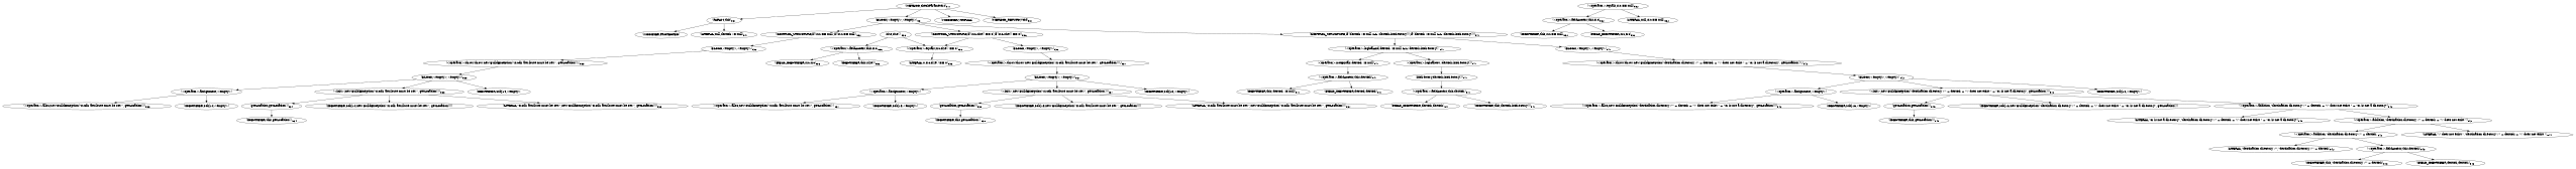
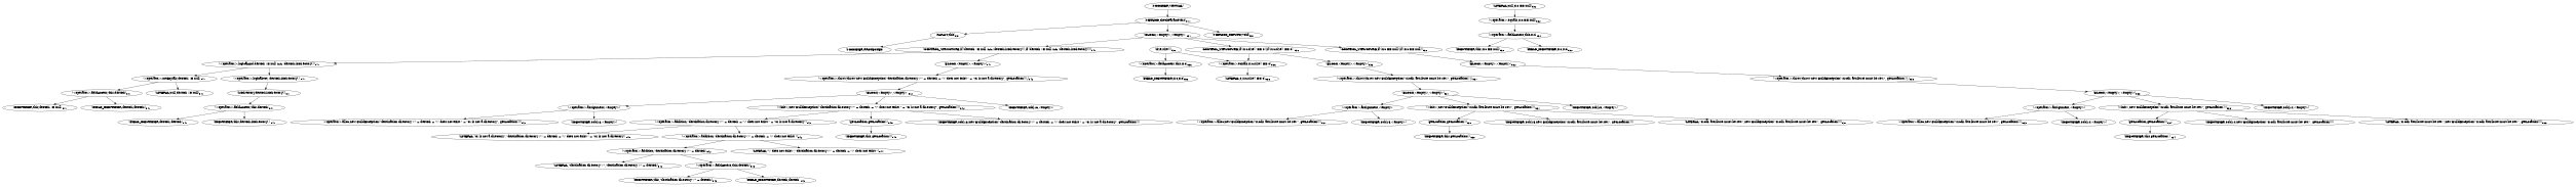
  digraph {
    n1 [label=<(METHOD,checkParameters)<SUB>911</SUB>>]
    n2 [label=<(PARAM,this)<SUB>931</SUB>>]
    n3 [label=<(BLOCK,&lt;empty&gt;,&lt;empty&gt;)<SUB>931</SUB>>]
    n4 [label=<(MODIFIER,VIRTUAL)>]
    n5 [label=<(METHOD_RETURN,void)<SUB>931</SUB>>]
    n6 [label=<(MODIFIER,PROTECTED)>]
    n7 [label=<(CONTROL_STRUCTURE,if (src == null),if (src == null))<SUB>932</SUB>>]
    n8 [label=<(CONTROL_STRUCTURE,if (src.size() == 0),if (src.size() == 0))<SUB>936</SUB>>]
    n9 [label=<(CONTROL_STRUCTURE,if (destDir != null &amp;&amp; !destDir.isDirectory()),if (destDir != null &amp;&amp; !destDir.isDirectory()))<SUB>941</SUB>>]
    n10 [label=<(BLOCK,&lt;empty&gt;,&lt;empty&gt;)<SUB>932</SUB>>]
    n11 [label=<(&lt;operator&gt;.equals,src.size() == 0)<SUB>936</SUB>>]
    n12 [label=<(BLOCK,&lt;empty&gt;,&lt;empty&gt;)<SUB>936</SUB>>]
    n13 [label=<(&lt;operator&gt;.logicalAnd,destDir != null &amp;&amp; !destDir.isDirectory())<SUB>941</SUB>>]
    n14 [label=<(BLOCK,&lt;empty&gt;,&lt;empty&gt;)<SUB>941</SUB>>]
    n15 [label=<(&lt;operator&gt;.equals,src == null)<SUB>932</SUB>>]
    n16 [label=<(&lt;operator&gt;.fieldAccess,this.src)<SUB>932</SUB>>]
    n17 [label=<(LITERAL,null,src == null)<SUB>932</SUB>>]
    n18 [label=<(&lt;operator&gt;.throw,throw new BuildException(&quot;srcdir attribute must be set!&quot;, getLocation());)<SUB>933</SUB>>]
    n19 [label=<(IDENTIFIER,this,src == null)<SUB>932</SUB>>]
    n20 [label=<(FIELD_IDENTIFIER,src,src)<SUB>932</SUB>>]
    n21 [label=<(BLOCK,&lt;empty&gt;,&lt;empty&gt;)<SUB>933</SUB>>]
    n22 [label=<(&lt;operator&gt;.assignment,&lt;empty&gt;)>]
    n23 [label=<(&lt;init&gt;,new BuildException(&quot;srcdir attribute must be set!&quot;, getLocation()))<SUB>933</SUB>>]
    n24 [label=<(IDENTIFIER,$obj14,&lt;empty&gt;)>]
    n25 [label=<(IDENTIFIER,$obj14,&lt;empty&gt;)>]
    n26 [label=<(&lt;operator&gt;.alloc,new BuildException(&quot;srcdir attribute must be set!&quot;, getLocation()))<SUB>933</SUB>>]
    n27 [label=<(IDENTIFIER,$obj14,new BuildException(&quot;srcdir attribute must be set!&quot;, getLocation()))>]
    n28 [label=<(LITERAL,&quot;srcdir attribute must be set!&quot;,new BuildException(&quot;srcdir attribute must be set!&quot;, getLocation()))<SUB>933</SUB>>]
    n29 [label=<(getLocation,getLocation())<SUB>934</SUB>>]
    n30 [label=<(IDENTIFIER,this,getLocation())<SUB>934</SUB>>]
    n31 [label=<(LITERAL,0,src.size() == 0)<SUB>936</SUB>>]
    n32 [label=<(&lt;operator&gt;.throw,throw new BuildException(&quot;srcdir attribute must be set!&quot;, getLocation());)<SUB>937</SUB>>]
    n33 [label=<(size,size())<SUB>936</SUB>>]
    n34 [label=<(&lt;operator&gt;.fieldAccess,this.src)<SUB>936</SUB>>]
-   n35 [label=<(IDENTIFIER,this,size())<SUB>936</SUB>>]
    n36 [label=<(FIELD_IDENTIFIER,src,src)<SUB>936</SUB>>]
    n37 [label=<(BLOCK,&lt;empty&gt;,&lt;empty&gt;)<SUB>937</SUB>>]
    n38 [label=<(&lt;operator&gt;.assignment,&lt;empty&gt;)>]
    n39 [label=<(&lt;init&gt;,new BuildException(&quot;srcdir attribute must be set!&quot;, getLocation()))<SUB>937</SUB>>]
    n40 [label=<(IDENTIFIER,$obj15,&lt;empty&gt;)>]
    n41 [label=<(IDENTIFIER,$obj15,&lt;empty&gt;)>]
    n42 [label=<(&lt;operator&gt;.alloc,new BuildException(&quot;srcdir attribute must be set!&quot;, getLocation()))<SUB>937</SUB>>]
    n43 [label=<(IDENTIFIER,$obj15,new BuildException(&quot;srcdir attribute must be set!&quot;, getLocation()))>]
    n44 [label=<(LITERAL,&quot;srcdir attribute must be set!&quot;,new BuildException(&quot;srcdir attribute must be set!&quot;, getLocation()))<SUB>937</SUB>>]
    n45 [label=<(getLocation,getLocation())<SUB>938</SUB>>]
    n46 [label=<(IDENTIFIER,this,getLocation())<SUB>938</SUB>>]
    n47 [label=<(&lt;operator&gt;.notEquals,destDir != null)<SUB>941</SUB>>]
    n48 [label=<(&lt;operator&gt;.logicalNot,!destDir.isDirectory())<SUB>941</SUB>>]
    n49 [label=<(&lt;operator&gt;.throw,throw new BuildException(&quot;destination directory \&quot;&quot; + destDir + &quot;\&quot; does not exist &quot; + &quot;or is not a directory&quot;, getLocation());)<SUB>942</SUB>>]
    n50 [label=<(&lt;operator&gt;.fieldAccess,this.destDir)<SUB>941</SUB>>]
    n51 [label=<(LITERAL,null,destDir != null)<SUB>941</SUB>>]
    n52 [label=<(isDirectory,destDir.isDirectory())<SUB>941</SUB>>]
    n53 [label=<(IDENTIFIER,this,destDir != null)<SUB>941</SUB>>]
    n54 [label=<(FIELD_IDENTIFIER,destDir,destDir)<SUB>941</SUB>>]
    n55 [label=<(&lt;operator&gt;.fieldAccess,this.destDir)<SUB>941</SUB>>]
    n56 [label=<(IDENTIFIER,this,destDir.isDirectory())<SUB>941</SUB>>]
    n57 [label=<(FIELD_IDENTIFIER,destDir,destDir)<SUB>941</SUB>>]
    n58 [label=<(BLOCK,&lt;empty&gt;,&lt;empty&gt;)<SUB>942</SUB>>]
    n59 [label=<(&lt;operator&gt;.assignment,&lt;empty&gt;)>]
    n60 [label=<(&lt;init&gt;,new BuildException(&quot;destination directory \&quot;&quot; + destDir + &quot;\&quot; does not exist &quot; + &quot;or is not a directory&quot;, getLocation()))<SUB>942</SUB>>]
    n61 [label=<(IDENTIFIER,$obj16,&lt;empty&gt;)>]
    n62 [label=<(IDENTIFIER,$obj16,&lt;empty&gt;)>]
    n63 [label=<(&lt;operator&gt;.alloc,new BuildException(&quot;destination directory \&quot;&quot; + destDir + &quot;\&quot; does not exist &quot; + &quot;or is not a directory&quot;, getLocation()))<SUB>942</SUB>>]
    n64 [label=<(IDENTIFIER,$obj16,new BuildException(&quot;destination directory \&quot;&quot; + destDir + &quot;\&quot; does not exist &quot; + &quot;or is not a directory&quot;, getLocation()))>]
    n65 [label=<(&lt;operator&gt;.addition,&quot;destination directory \&quot;&quot; + destDir + &quot;\&quot; does not exist &quot; + &quot;or is not a directory&quot;)<SUB>942</SUB>>]
    n66 [label=<(getLocation,getLocation())<SUB>945</SUB>>]
    n67 [label=<(&lt;operator&gt;.addition,&quot;destination directory \&quot;&quot; + destDir + &quot;\&quot; does not exist &quot;)<SUB>942</SUB>>]
    n68 [label=<(LITERAL,&quot;or is not a directory&quot;,&quot;destination directory \&quot;&quot; + destDir + &quot;\&quot; does not exist &quot; + &quot;or is not a directory&quot;)<SUB>945</SUB>>]
    n69 [label=<(IDENTIFIER,this,getLocation())<SUB>945</SUB>>]
    n70 [label=<(&lt;operator&gt;.addition,&quot;destination directory \&quot;&quot; + destDir)<SUB>942</SUB>>]
    n71 [label=<(LITERAL,&quot;\&quot; does not exist &quot;,&quot;destination directory \&quot;&quot; + destDir + &quot;\&quot; does not exist &quot;)<SUB>944</SUB>>]
    n72 [label=<(LITERAL,&quot;destination directory \&quot;&quot;,&quot;destination directory \&quot;&quot; + destDir)<SUB>942</SUB>>]
    n73 [label=<(&lt;operator&gt;.fieldAccess,this.destDir)<SUB>943</SUB>>]
    n74 [label=<(IDENTIFIER,this,&quot;destination directory \&quot;&quot; + destDir)<SUB>943</SUB>>]
    n75 [label=<(FIELD_IDENTIFIER,destDir,destDir)<SUB>943</SUB>>]
    n1 -> n2
    n1 -> n3
-   n1 -> n4
+   n4 -> n1
    n1 -> n5
    n2 -> n6
    n3 -> n7
    n3 -> n8
    n3 -> n9
    n7 -> n10
    n8 -> n11
    n8 -> n12
    n9 -> n13
    n9 -> n14
    n10 -> n18
    n11 -> n31
    n12 -> n32
    n13 -> n47
    n13 -> n48
    n14 -> n49
    n15 -> n16
-   n15 -> n17
+   n17 -> n15
    n16 -> n19
    n16 -> n20
    n18 -> n21
    n21 -> n22
    n21 -> n23
    n21 -> n24
    n22 -> n25
    n22 -> n26
    n23 -> n27
    n23 -> n28
    n23 -> n29
    n29 -> n30
    n32 -> n37
    n33 -> n11
    n33 -> n34
-   n34 -> n35
    n34 -> n36
    n37 -> n38
    n37 -> n39
    n37 -> n40
    n38 -> n41
    n38 -> n42
    n39 -> n43
    n39 -> n44
    n39 -> n45
    n45 -> n46
    n47 -> n50
-   n2 -> n51
+   n47 -> n51
    n48 -> n52
    n49 -> n58
    n50 -> n53
    n50 -> n54
    n52 -> n55
    n55 -> n56
    n55 -> n57
    n58 -> n59
    n58 -> n60
    n58 -> n61
    n59 -> n62
    n59 -> n63
    n60 -> n64
    n60 -> n65
    n60 -> n66
    n65 -> n67
    n65 -> n68
    n66 -> n69
    n67 -> n70
    n67 -> n71
    n70 -> n72
    n70 -> n73
    n73 -> n74
    n73 -> n75
  }
